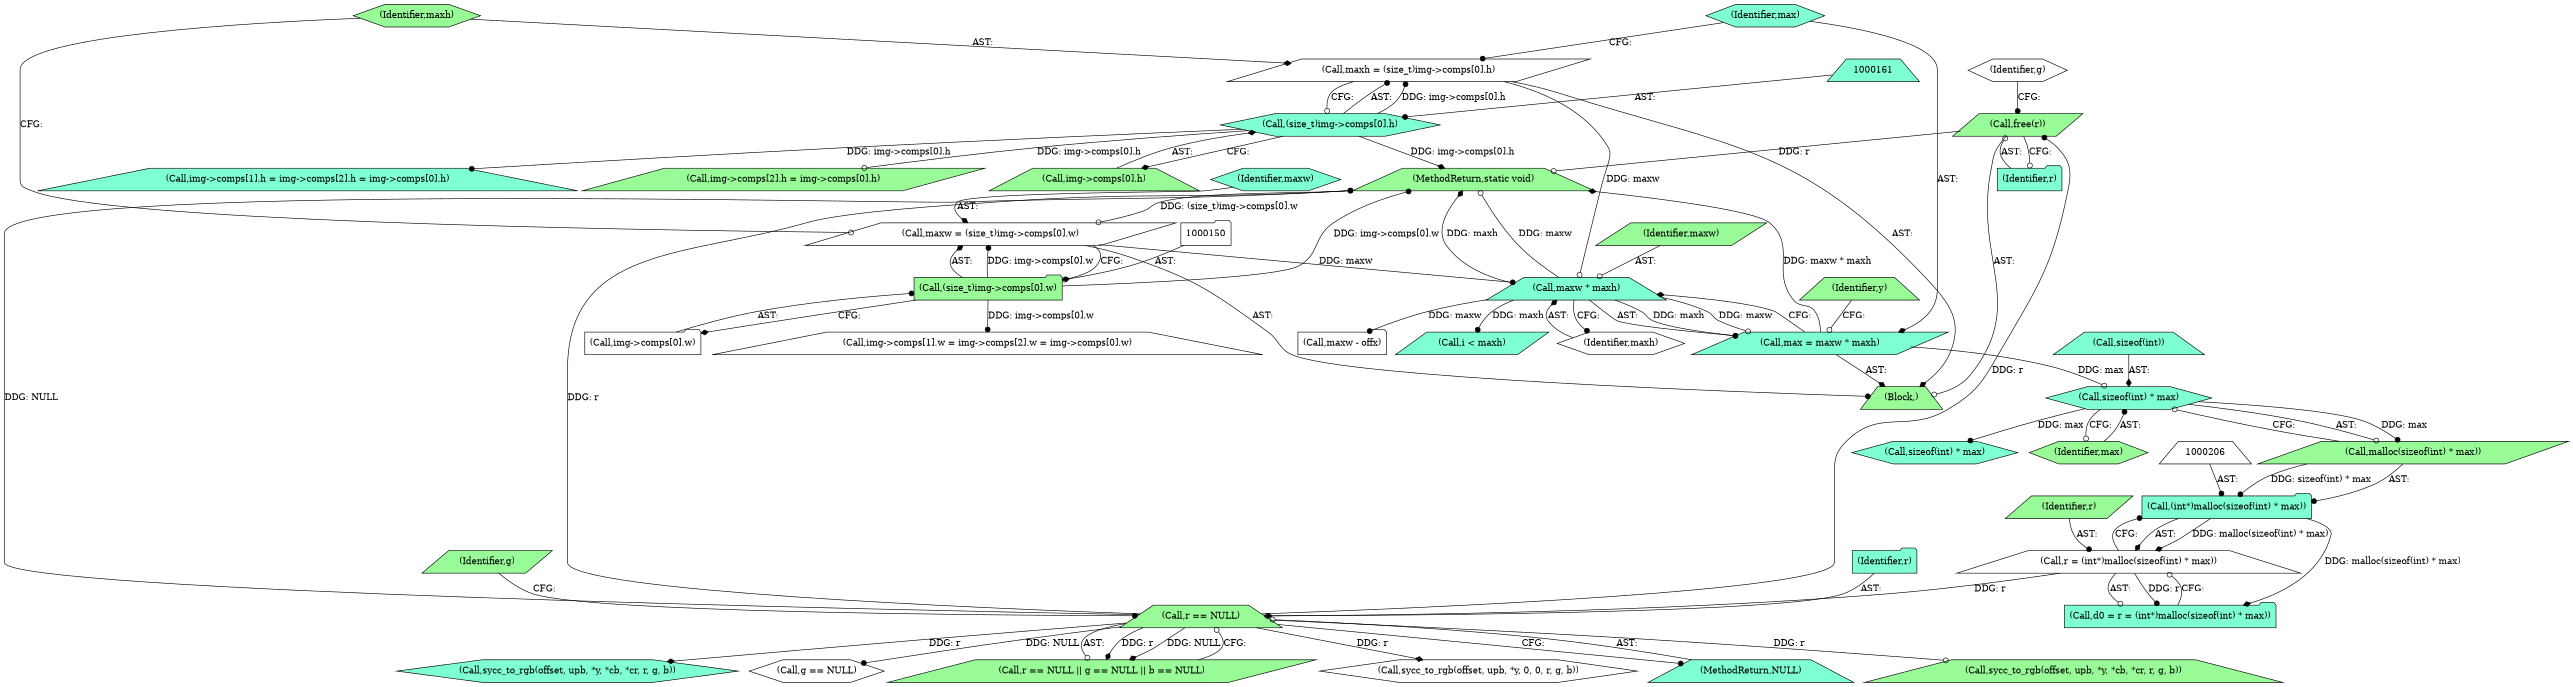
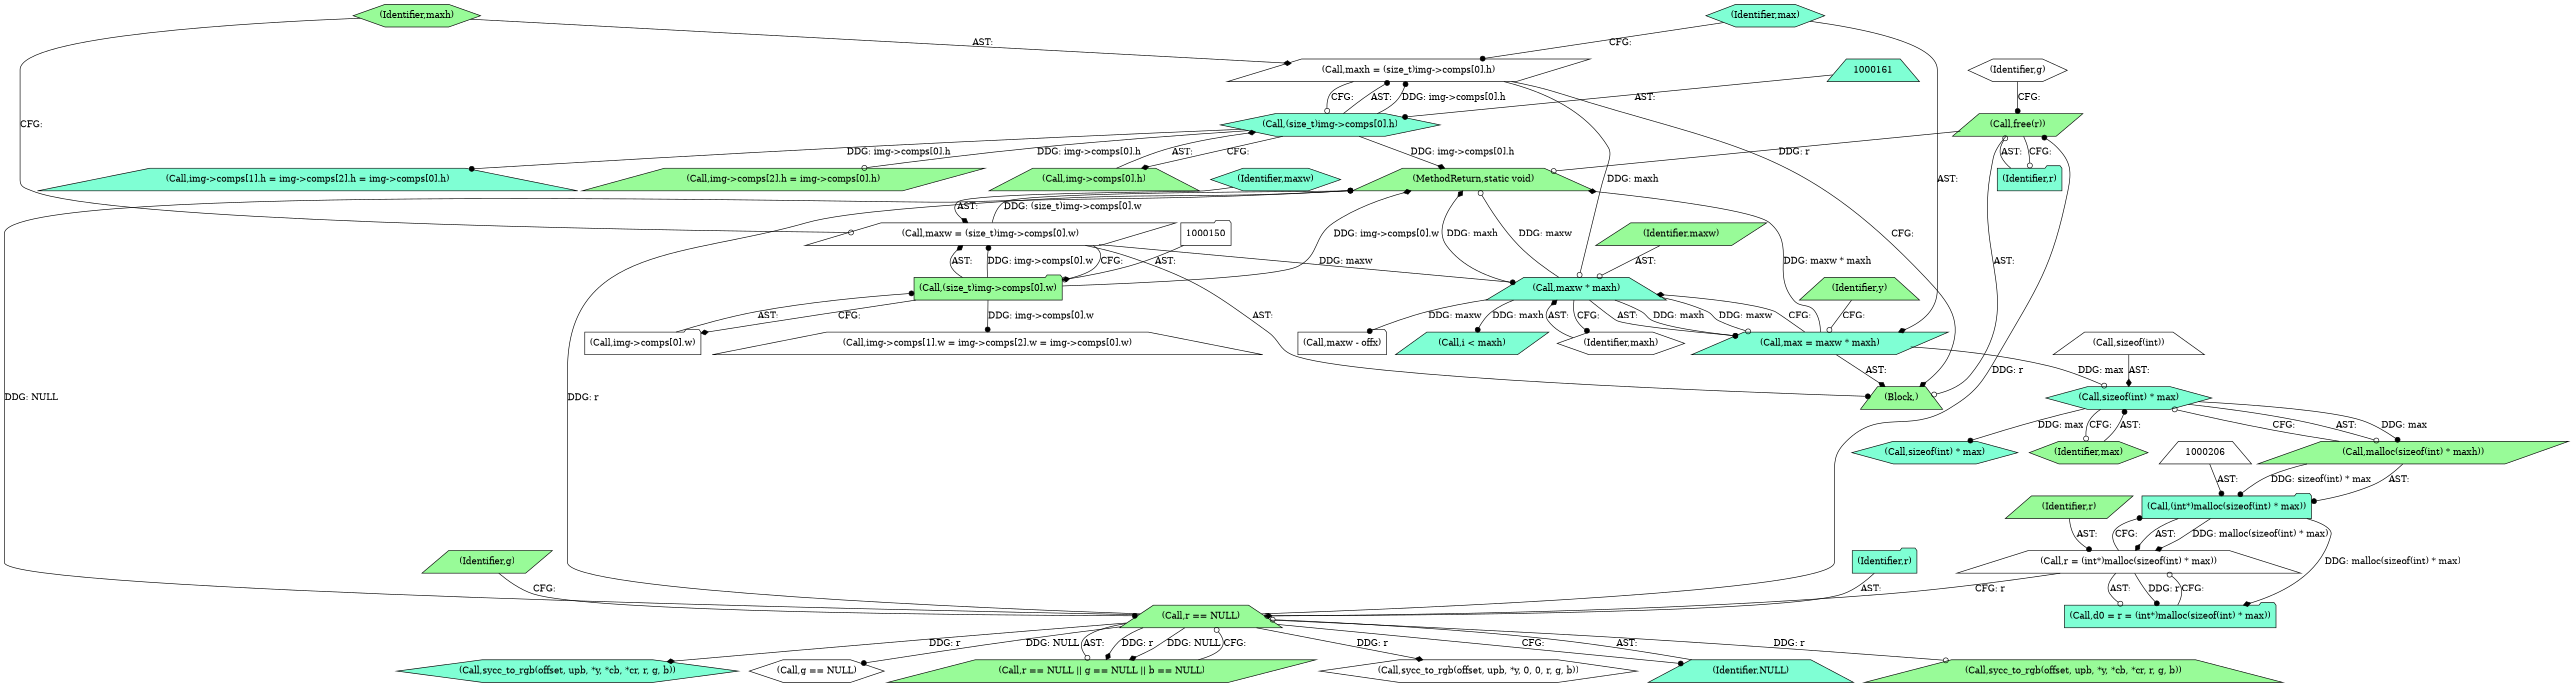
  digraph {
    node [fillcolor=aquamarine shape=trapezium style=filled]
    edge [arrowhead=dot]
    n1 [fillcolor=palegreen label="(Call,free(r))" shape=parallelogram]
    n2 [fillcolor=palegreen label="(Block,)"]
    n3 [fillcolor=palegreen label="(MethodReturn,static void)"]
    n4 [label="(Identifier,r)" shape=folder]
    n5 [fillcolor=palegreen label="(Call,r == NULL)"]
    n6 [label="(Call,sycc_to_rgb(offset, upb, *y, *cb, *cr, r, g, b))" shape=hexagon]
    n7 [fillcolor=white label="(Call,g == NULL)" shape=hexagon]
    n8 [fillcolor=palegreen label="(Call,r == NULL || g == NULL || b == NULL)" shape=parallelogram]
    n9 [fillcolor=white label="(Call,sycc_to_rgb(offset, upb, *y, 0, 0, r, g, b))" shape=hexagon]
-   n10 [label="(MethodReturn,NULL)"]
+   n10 [label="(Identifier,NULL)"]
    n11 [fillcolor=palegreen label="(Call,sycc_to_rgb(offset, upb, *y, *cb, *cr, r, g, b))"]
    n12 [fillcolor=white label="(Call,r = (int*)malloc(sizeof(int) * max))"]
    n13 [label="(Call,(int*)malloc(sizeof(int) * max))" shape=folder]
    n14 [label="(Call,d0 = r = (int*)malloc(sizeof(int) * max))" shape=folder]
-   n15 [fillcolor=palegreen label="(Call,malloc(sizeof(int) * max))" shape=parallelogram]
+   n15 [fillcolor=palegreen label="(Call,malloc(sizeof(int) * maxh))" shape=parallelogram]
    n16 [label="(Call,sizeof(int) * max)" shape=hexagon]
    n17 [label="(Call,sizeof(int) * max)" shape=hexagon]
    n18 [fillcolor=palegreen label="(Identifier,max)" shape=hexagon]
    n19 [label="(Call,max = maxw * maxh)" shape=parallelogram]
    n20 [label="(Call,maxw * maxh)"]
    n21 [fillcolor=white label="(Call,maxw - offx)" shape=folder]
    n22 [label="(Call,i < maxh)" shape=parallelogram]
    n23 [fillcolor=white label="(Identifier,maxh)" shape=hexagon]
    n24 [fillcolor=white label="(Call,maxw = (size_t)img->comps[0].w)" shape=parallelogram]
    n25 [fillcolor=palegreen label="(Call,(size_t)img->comps[0].w)" shape=folder]
    n26 [fillcolor=white label="(Call,img->comps[0].w)" shape=folder]
    n27 [fillcolor=white label="(Call,img->comps[1].w = img->comps[2].w = img->comps[0].w)"]
    n28 [fillcolor=white label="(Call,maxh = (size_t)img->comps[0].h)" shape=parallelogram]
    n29 [label="(Call,(size_t)img->comps[0].h)" shape=hexagon]
    n30 [fillcolor=palegreen label="(Call,img->comps[2].h = img->comps[0].h)" shape=parallelogram]
    n31 [fillcolor=palegreen label="(Call,img->comps[0].h)"]
    n32 [label="(Call,img->comps[1].h = img->comps[2].h = img->comps[0].h)"]
    n33 [fillcolor=palegreen label="(Identifier,y)"]
    n34 [fillcolor=palegreen label="(Identifier,r)" shape=parallelogram]
    n35 [fillcolor=white label="(Identifier,g)" shape=hexagon]
    n36 [label="(Identifier,maxw)" shape=hexagon]
    n37 [label="(Identifier,r)" shape=folder]
    n38 [fillcolor=palegreen label="(Identifier,maxh)" shape=hexagon]
    n39 [fillcolor=palegreen label="(Identifier,g)" shape=parallelogram]
    n40 [label="(Identifier,max)" shape=hexagon]
-   n41 [label="(Call,sizeof(int))"]
+   n41 [fillcolor=white label="(Call,sizeof(int))"]
    n42 [fillcolor=palegreen label="(Identifier,maxw)" shape=parallelogram]
    1000206 [fillcolor=white]
    1000150 [fillcolor=white shape=folder]
    1000161
    n1 -> n2 [arrowhead=odot label="AST: "]
    n1 -> n3 [arrowhead=odot label="DDG: r"]
    n1 -> n4 [arrowhead=odot label="CFG: "]
    n4 -> n1 [arrowhead=odot label="AST: "]
    n5 -> n1 [label="DDG: r"]
    n5 -> n3 [label="DDG: r"]
    n5 -> n3 [label="DDG: NULL"]
    n5 -> n6 [arrowhead=diamond label="DDG: r"]
    n5 -> n7 [label="DDG: NULL"]
    n5 -> n8 [arrowhead=odot label="AST: "]
    n5 -> n8 [arrowhead=diamond label="DDG: r"]
    n5 -> n8 [arrowhead=diamond label="DDG: NULL"]
    n5 -> n9 [arrowhead=diamond label="DDG: r"]
    n5 -> n10 [label="CFG: "]
    n5 -> n11 [arrowhead=odot label="DDG: r"]
    n8 -> n5 [arrowhead=odot label="CFG: "]
    n10 -> n5 [arrowhead=odot label="AST: "]
-   n12 -> n5 [arrowhead=odot label="DDG: r"]
+   n12 -> n5 [arrowhead=odot label="CFG: r"]
    n12 -> n13 [label="CFG: "]
    n12 -> n14 [arrowhead=odot label="AST: "]
    n12 -> n14 [label="DDG: r"]
    n13 -> n12 [arrowhead=diamond label="AST: "]
    n13 -> n12 [arrowhead=diamond label="DDG: malloc(sizeof(int) * max)"]
    n13 -> n14 [arrowhead=diamond label="DDG: malloc(sizeof(int) * max)"]
    n14 -> n12 [arrowhead=odot label="CFG: "]
    n15 -> n13 [label="AST: "]
    n15 -> n13 [label="DDG: sizeof(int) * max"]
    n15 -> n16 [arrowhead=odot label="CFG: "]
    n16 -> n15 [arrowhead=odot label="AST: "]
    n16 -> n15 [label="DDG: max"]
    n16 -> n17 [label="DDG: max"]
    n16 -> n18 [arrowhead=odot label="CFG: "]
    n18 -> n16 [label="AST: "]
    n19 -> n2 [arrowhead=diamond label="AST: "]
    n19 -> n3 [arrowhead=diamond label="DDG: maxw * maxh"]
    n19 -> n16 [arrowhead=odot label="DDG: max"]
    n19 -> n20 [arrowhead=diamond label="CFG: "]
    n20 -> n3 [arrowhead=odot label="DDG: maxw"]
    n20 -> n3 [arrowhead=diamond label="DDG: maxh"]
    n20 -> n19 [label="AST: "]
    n20 -> n19 [arrowhead=odot label="DDG: maxw"]
    n20 -> n19 [arrowhead=odot label="DDG: maxh"]
    n20 -> n21 [label="DDG: maxw"]
    n20 -> n22 [label="DDG: maxh"]
    n20 -> n23 [label="CFG: "]
    n23 -> n20 [arrowhead=diamond label="AST: "]
    n24 -> n2 [label="AST: "]
-   n3 -> n24 [arrowhead=odot label="DDG: (size_t)img->comps[0].w"]
+   n24 -> n3 [arrowhead=odot label="DDG: (size_t)img->comps[0].w"]
    n24 -> n20 [label="DDG: maxw"]
    n24 -> n25 [arrowhead=odot label="CFG: "]
-   n25 -> n3 [label="DDG: img->comps[0].w"]
+   n25 -> n3 [arrowhead=diamond label="DDG: img->comps[0].w"]
    n25 -> n24 [arrowhead=diamond label="AST: "]
    n25 -> n24 [label="DDG: img->comps[0].w"]
    n25 -> n26 [arrowhead=diamond label="CFG: "]
    n25 -> n27 [label="DDG: img->comps[0].w"]
    n26 -> n25 [label="AST: "]
-   n28 -> n2 [arrowhead=diamond label="AST: "]
-   n28 -> n20 [arrowhead=odot label="DDG: maxw"]
+   n28 -> n2 [arrowhead=diamond label="CFG: "]
+   n28 -> n20 [arrowhead=odot label="DDG: maxh"]
    n28 -> n29 [arrowhead=odot label="CFG: "]
    n29 -> n3 [arrowhead=diamond label="DDG: img->comps[0].h"]
    n29 -> n28 [label="AST: "]
    n29 -> n28 [label="DDG: img->comps[0].h"]
    n29 -> n30 [arrowhead=odot label="DDG: img->comps[0].h"]
    n29 -> n31 [arrowhead=diamond label="CFG: "]
    n29 -> n32 [label="DDG: img->comps[0].h"]
    n31 -> n29 [arrowhead=diamond label="AST: "]
    n33 -> n19 [arrowhead=odot label="CFG: "]
    n34 -> n12 [label="AST: "]
    n35 -> n1 [label="CFG: "]
    n36 -> n24 [arrowhead=diamond label="AST: "]
    n37 -> n5 [arrowhead=diamond label="AST: "]
    n38 -> n24 [arrowhead=odot label="CFG: "]
    n38 -> n28 [arrowhead=diamond label="AST: "]
    n39 -> n5 [label="CFG: "]
    n40 -> n19 [arrowhead=diamond label="AST: "]
    n40 -> n28 [label="CFG: "]
    n41 -> n16 [arrowhead=diamond label="AST: "]
    n42 -> n20 [arrowhead=odot label="AST: "]
    1000206 -> n13 [label="AST: "]
    1000150 -> n25 [arrowhead=diamond label="AST: "]
    1000161 -> n29 [label="AST: "]
  }
